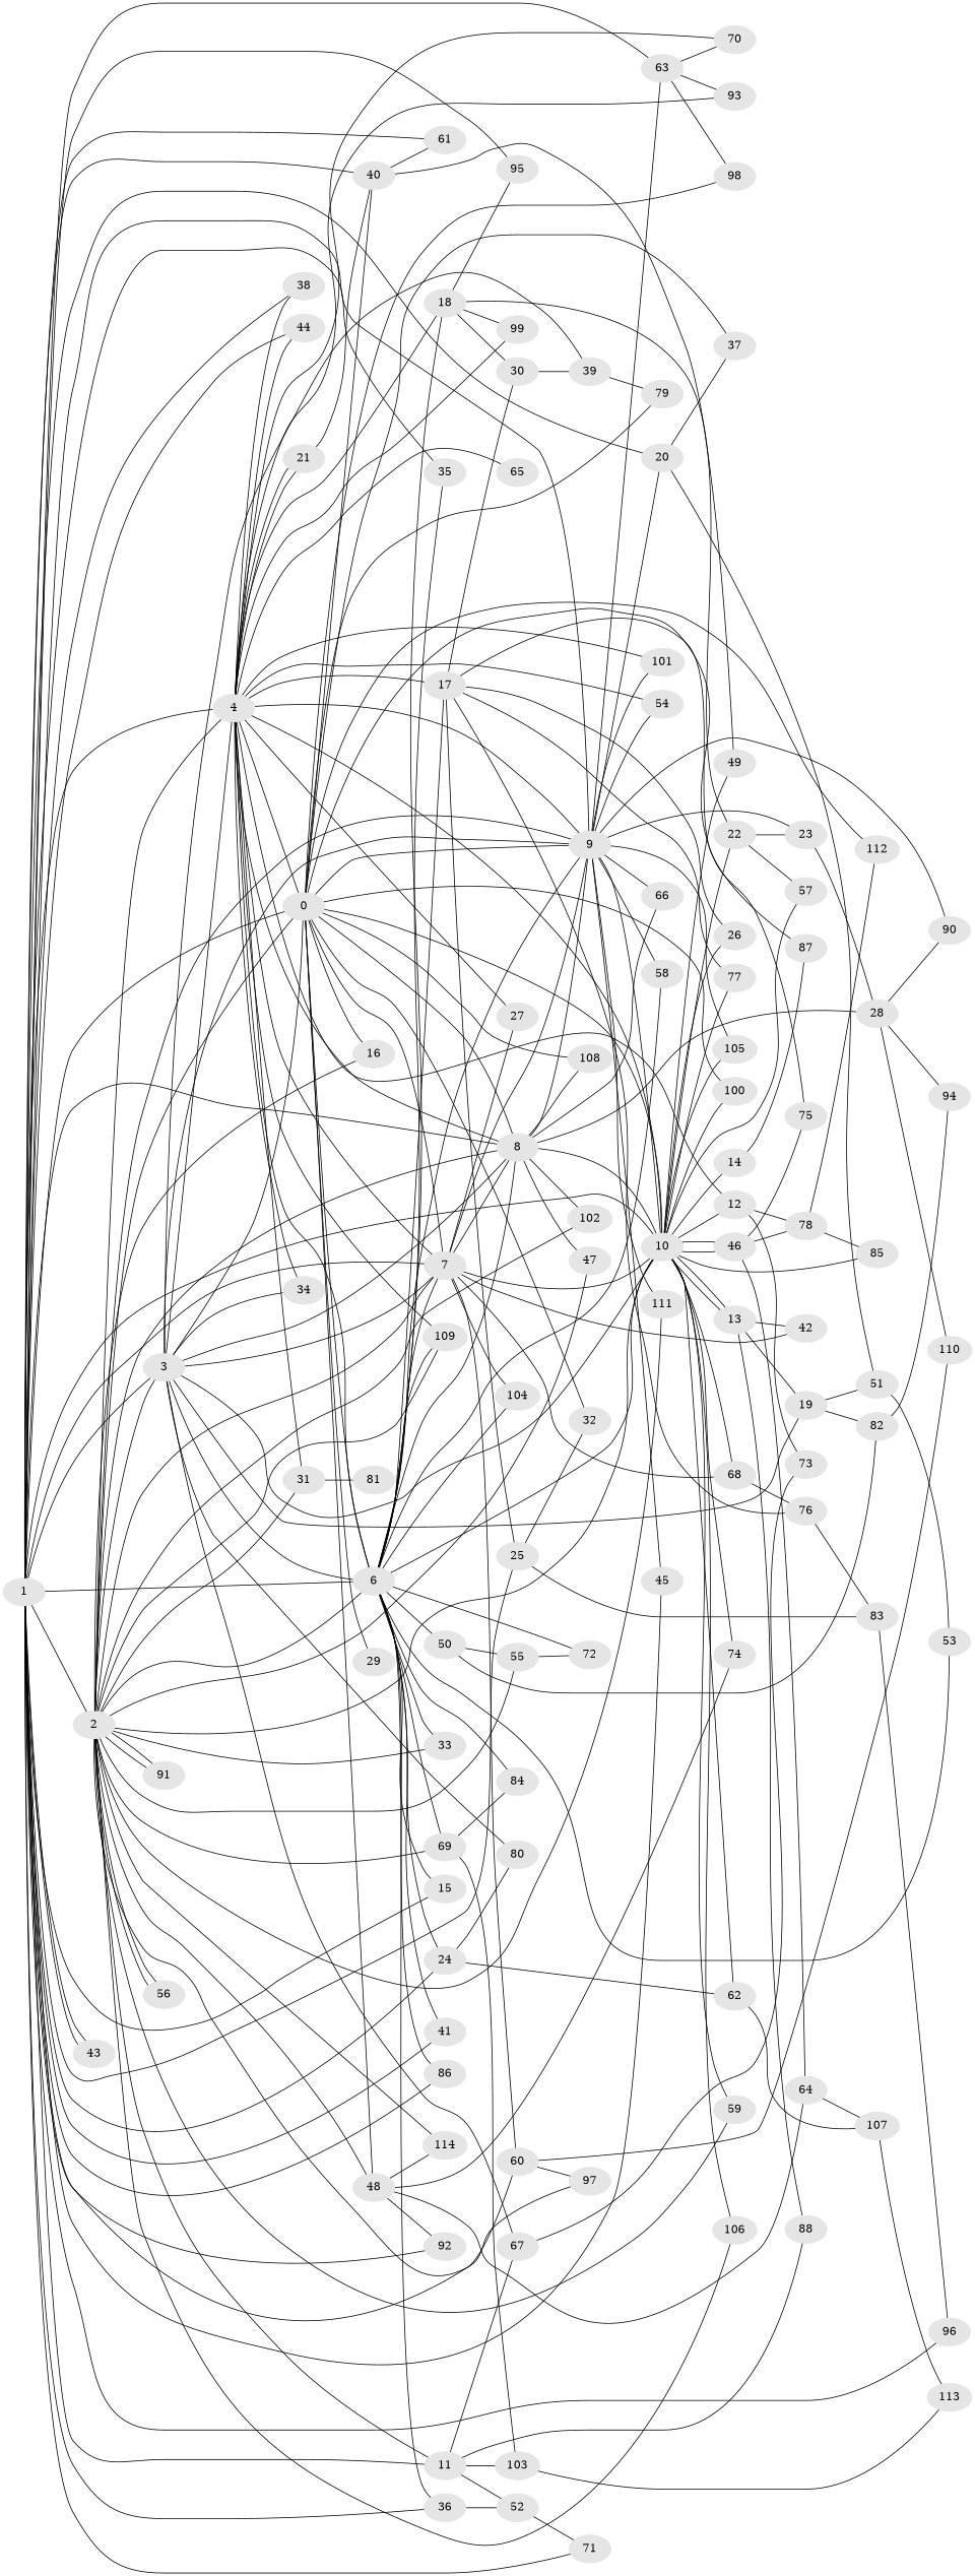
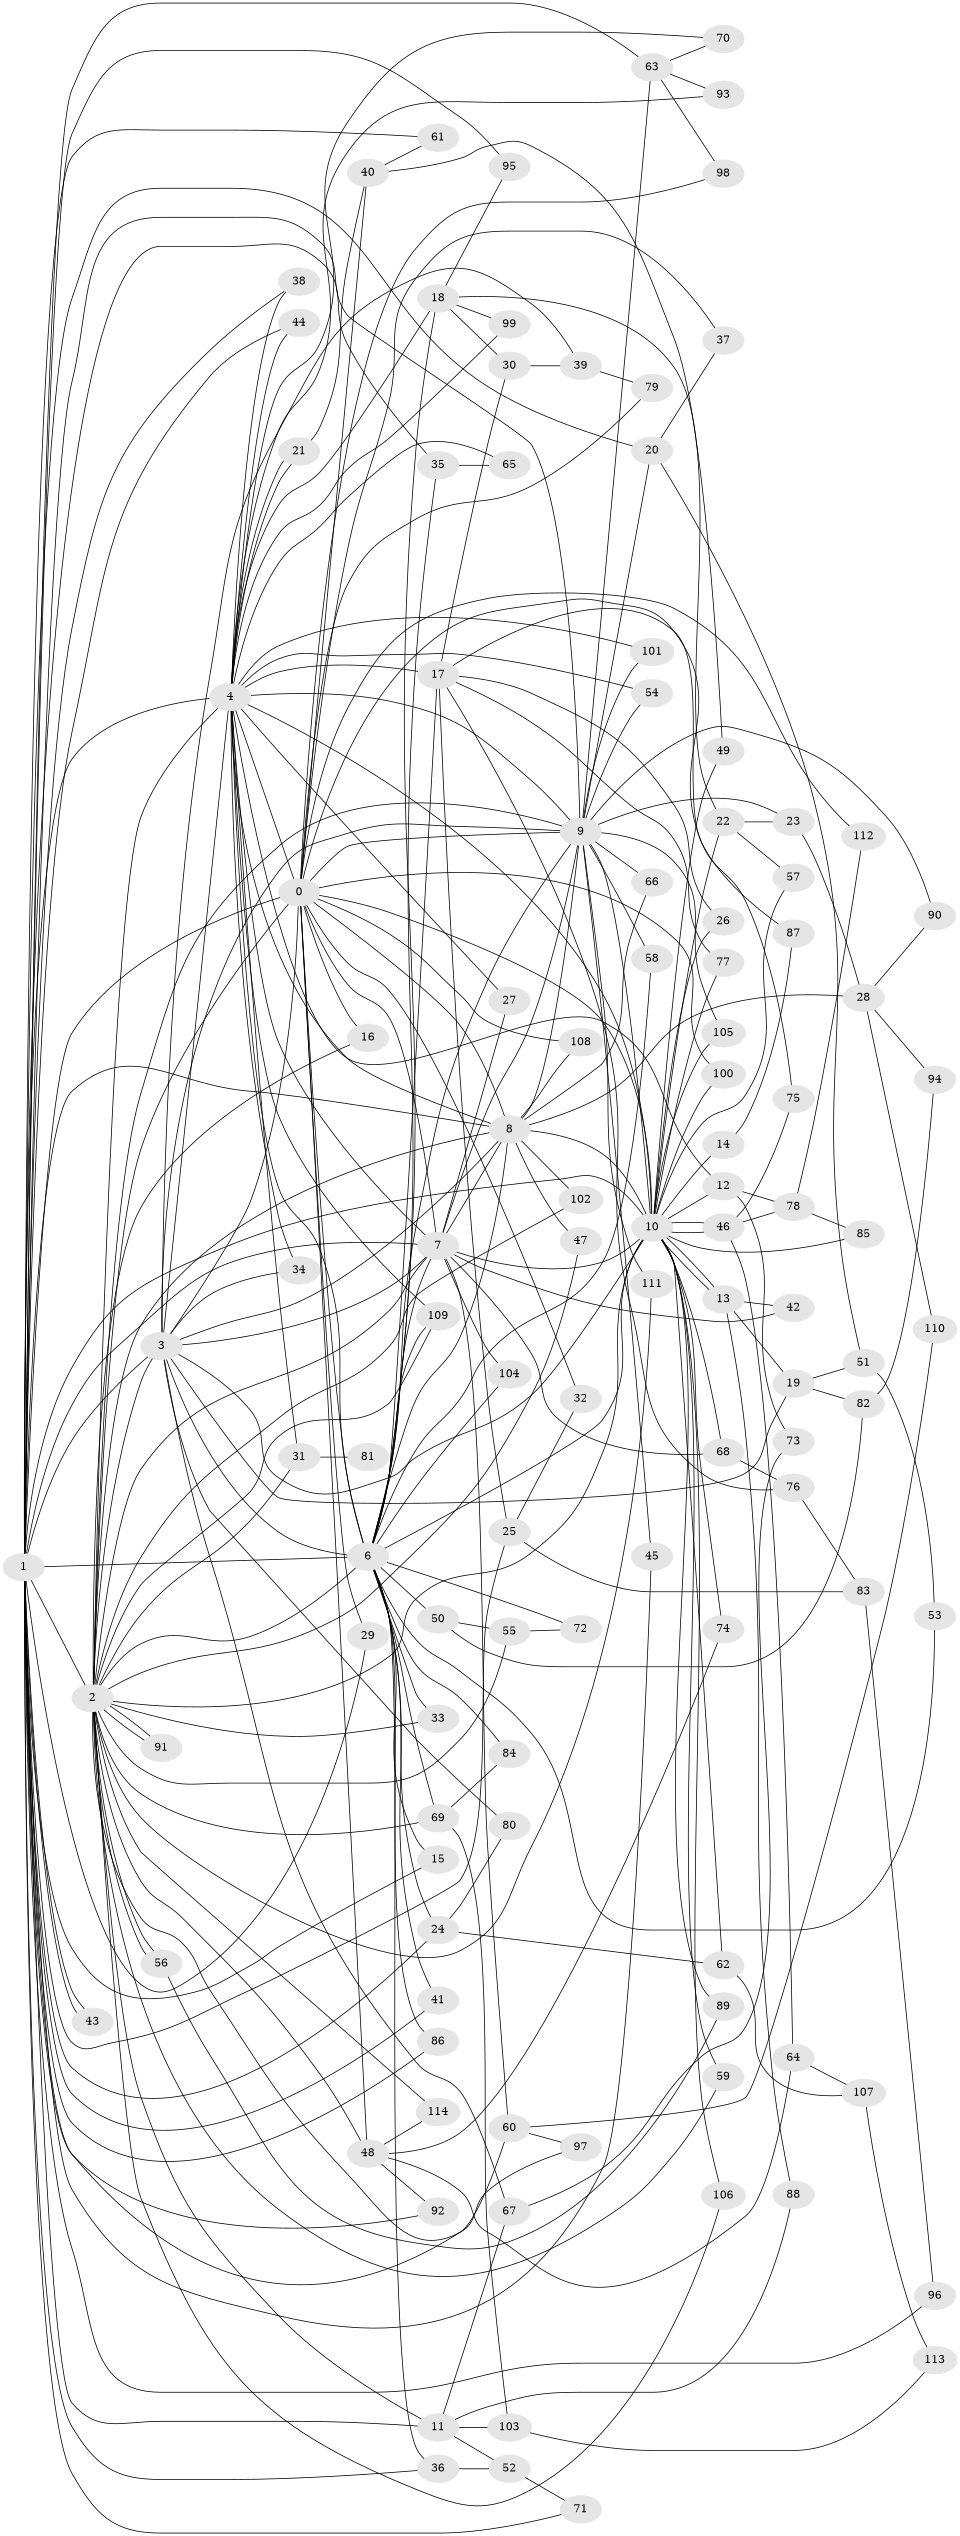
  graph {
    rankdir=LR
    node [color=gray90 style=filled]
    1
    2
    3
    4
    n5 [label=0]
    6
    7
    8
    9
    10
    11
    15
    20
    24
    25
    29
    35
    36
    38
    41
    43
    44
    45
    60
    61
    63
    71
    86
    92
    95
    96
    16
    31
    33
    47
    48
    55
    56
    59
    69
    91
    97
    102
    106
    109
    111
    114
    19
    34
    39
    67
    80
    12
    17
    18
    21
    27
    54
    65
    70
    93
    99
    101
    32
    37
    40
    75
    79
    98
    100
    108
    112
    50
    53
    58
    72
    84
    104
    42
    68
    28
    66
    23
    90
    105
    14
    13
    22
    26
    46
    49
    57
    62
    74
    77
    85
+   89
    52
    88
    103
    51
    83
    110
    81
    64
    82
    73
    78
    87
    30
    76
    94
    107
    113
    1 -- 2
    1 -- 3
    1 -- 4
    1 -- n5
    1 -- 6
    1 -- 7
    1 -- 8
    1 -- 9
    1 -- 10
    1 -- 11
    1 -- 15
    1 -- 20
    1 -- 24
    1 -- 25
-   1 -- 40
+   1 -- 29
    1 -- 35
    1 -- 36
    1 -- 38
    1 -- 41
    1 -- 43
    1 -- 43
    1 -- 44
    1 -- 45
    1 -- 60
    1 -- 61
    1 -- 63
    1 -- 71
    1 -- 86
    1 -- 92
    1 -- 95
    1 -- 96
    2 -- 3
    2 -- 4
    2 -- n5
    2 -- 6
    2 -- 7
    2 -- 8
    2 -- 9
    2 -- 10
    2 -- 11
    2 -- 16
    2 -- 31
    2 -- 33
    2 -- 47
    2 -- 48
    2 -- 55
    2 -- 56
    2 -- 56
    2 -- 59
    2 -- 69
    2 -- 91
    2 -- 91
    2 -- 97
    2 -- 102
    2 -- 106
    2 -- 109
    2 -- 111
    2 -- 114
    3 -- 4
    3 -- n5
    3 -- 6
    3 -- 7
    3 -- 8
    3 -- 9
    3 -- 10
    3 -- 19
    3 -- 34
    3 -- 39
    3 -- 67
    3 -- 80
    4 -- n5
    4 -- 6
    4 -- 7
    4 -- 8
    4 -- 9
    4 -- 10
    4 -- 38
    4 -- 44
    4 -- 31
    4 -- 109
    4 -- 34
    4 -- 12
    4 -- 17
    4 -- 18
    4 -- 21
    4 -- 21
    4 -- 27
    4 -- 54
    4 -- 65
    4 -- 70
    4 -- 93
    4 -- 99
    4 -- 101
    n5 -- 6
    n5 -- 7
    n5 -- 8
    n5 -- 9
    n5 -- 10
    n5 -- 29
    n5 -- 16
    n5 -- 48
    n5 -- 32
    n5 -- 37
    n5 -- 40
    n5 -- 75
    n5 -- 79
    n5 -- 98
    n5 -- 100
    n5 -- 108
    n5 -- 112
    6 -- 7
    6 -- 8
    6 -- 9
    6 -- 10
    6 -- 15
    6 -- 24
    6 -- 35
    6 -- 36
    6 -- 41
    6 -- 86
    6 -- 33
    6 -- 69
    6 -- 109
    6 -- 17
    6 -- 18
    6 -- 50
    6 -- 53
    6 -- 58
    6 -- 72
    6 -- 84
    6 -- 104
    7 -- 8
    7 -- 9
    7 -- 10
    7 -- 60
    7 -- 27
    7 -- 104
    7 -- 42
    7 -- 68
    8 -- 9
    8 -- 10
    8 -- 47
    8 -- 102
    8 -- 108
    8 -- 28
    8 -- 66
    9 -- 10
    9 -- 20
    9 -- 45
    9 -- 63
    9 -- 111
    9 -- 54
    9 -- 101
    9 -- 58
    9 -- 66
    9 -- 23
    9 -- 90
    9 -- 105
    10 -- 59
    10 -- 106
    10 -- 12
    10 -- 100
    10 -- 68
    10 -- 105
    10 -- 14
    10 -- 13
    10 -- 13
    10 -- 22
    10 -- 26
    10 -- 46
    10 -- 46
    10 -- 49
    10 -- 57
    10 -- 62
    10 -- 74
    10 -- 77
    10 -- 85
+   10 -- 89
    11 -- 67
    11 -- 52
    11 -- 88
    11 -- 103
    20 -- 37
    20 -- 51
    24 -- 80
    24 -- 62
    25 -- 32
    25 -- 83
+   35 -- 65
    36 -- 52
    60 -- 97
    60 -- 110
    63 -- 70
    63 -- 93
    63 -- 98
    31 -- 81
    48 -- 92
    48 -- 114
    48 -- 74
    48 -- 64
    55 -- 72
+   56 -- 89
    69 -- 84
    69 -- 103
    19 -- 51
    19 -- 82
    39 -- 79
    67 -- 73
    12 -- 73
    12 -- 78
    17 -- 25
    17 -- 26
    17 -- 77
    17 -- 87
    17 -- 30
    17 -- 76
    18 -- 95
    18 -- 99
    18 -- 22
    18 -- 30
    21 -- 40
    40 -- 61
    40 -- 49
    50 -- 55
    50 -- 82
    68 -- 76
    28 -- 90
    28 -- 110
    28 -- 94
    23 -- 28
    14 -- 87
    13 -- 19
    13 -- 42
    13 -- 88
    22 -- 23
    22 -- 57
    46 -- 75
    46 -- 64
    46 -- 78
    62 -- 107
    52 -- 71
    103 -- 113
    51 -- 53
    83 -- 96
    64 -- 107
    82 -- 94
    78 -- 112
    78 -- 85
    30 -- 39
    76 -- 83
    107 -- 113
  }
